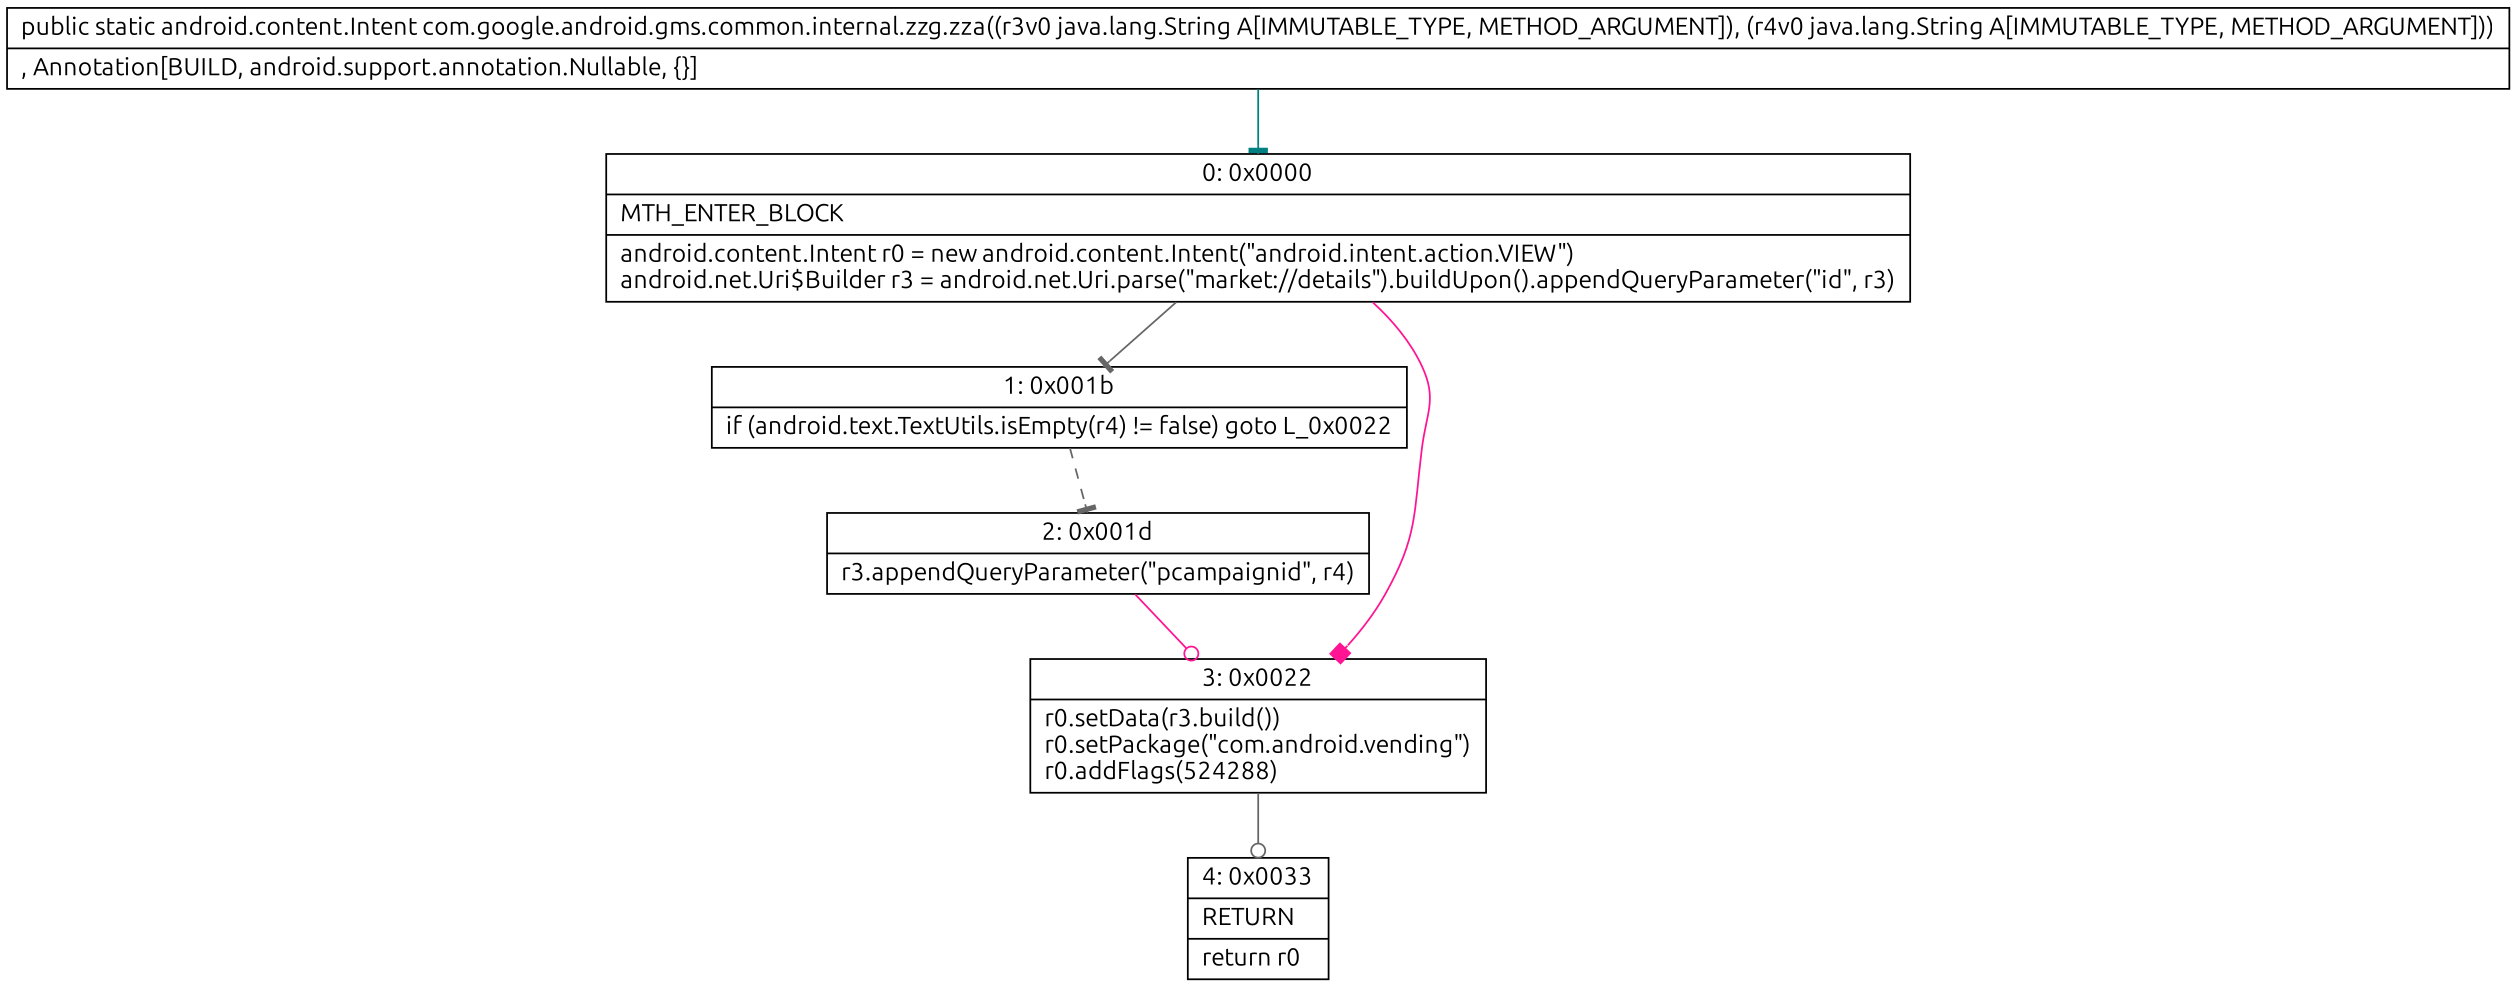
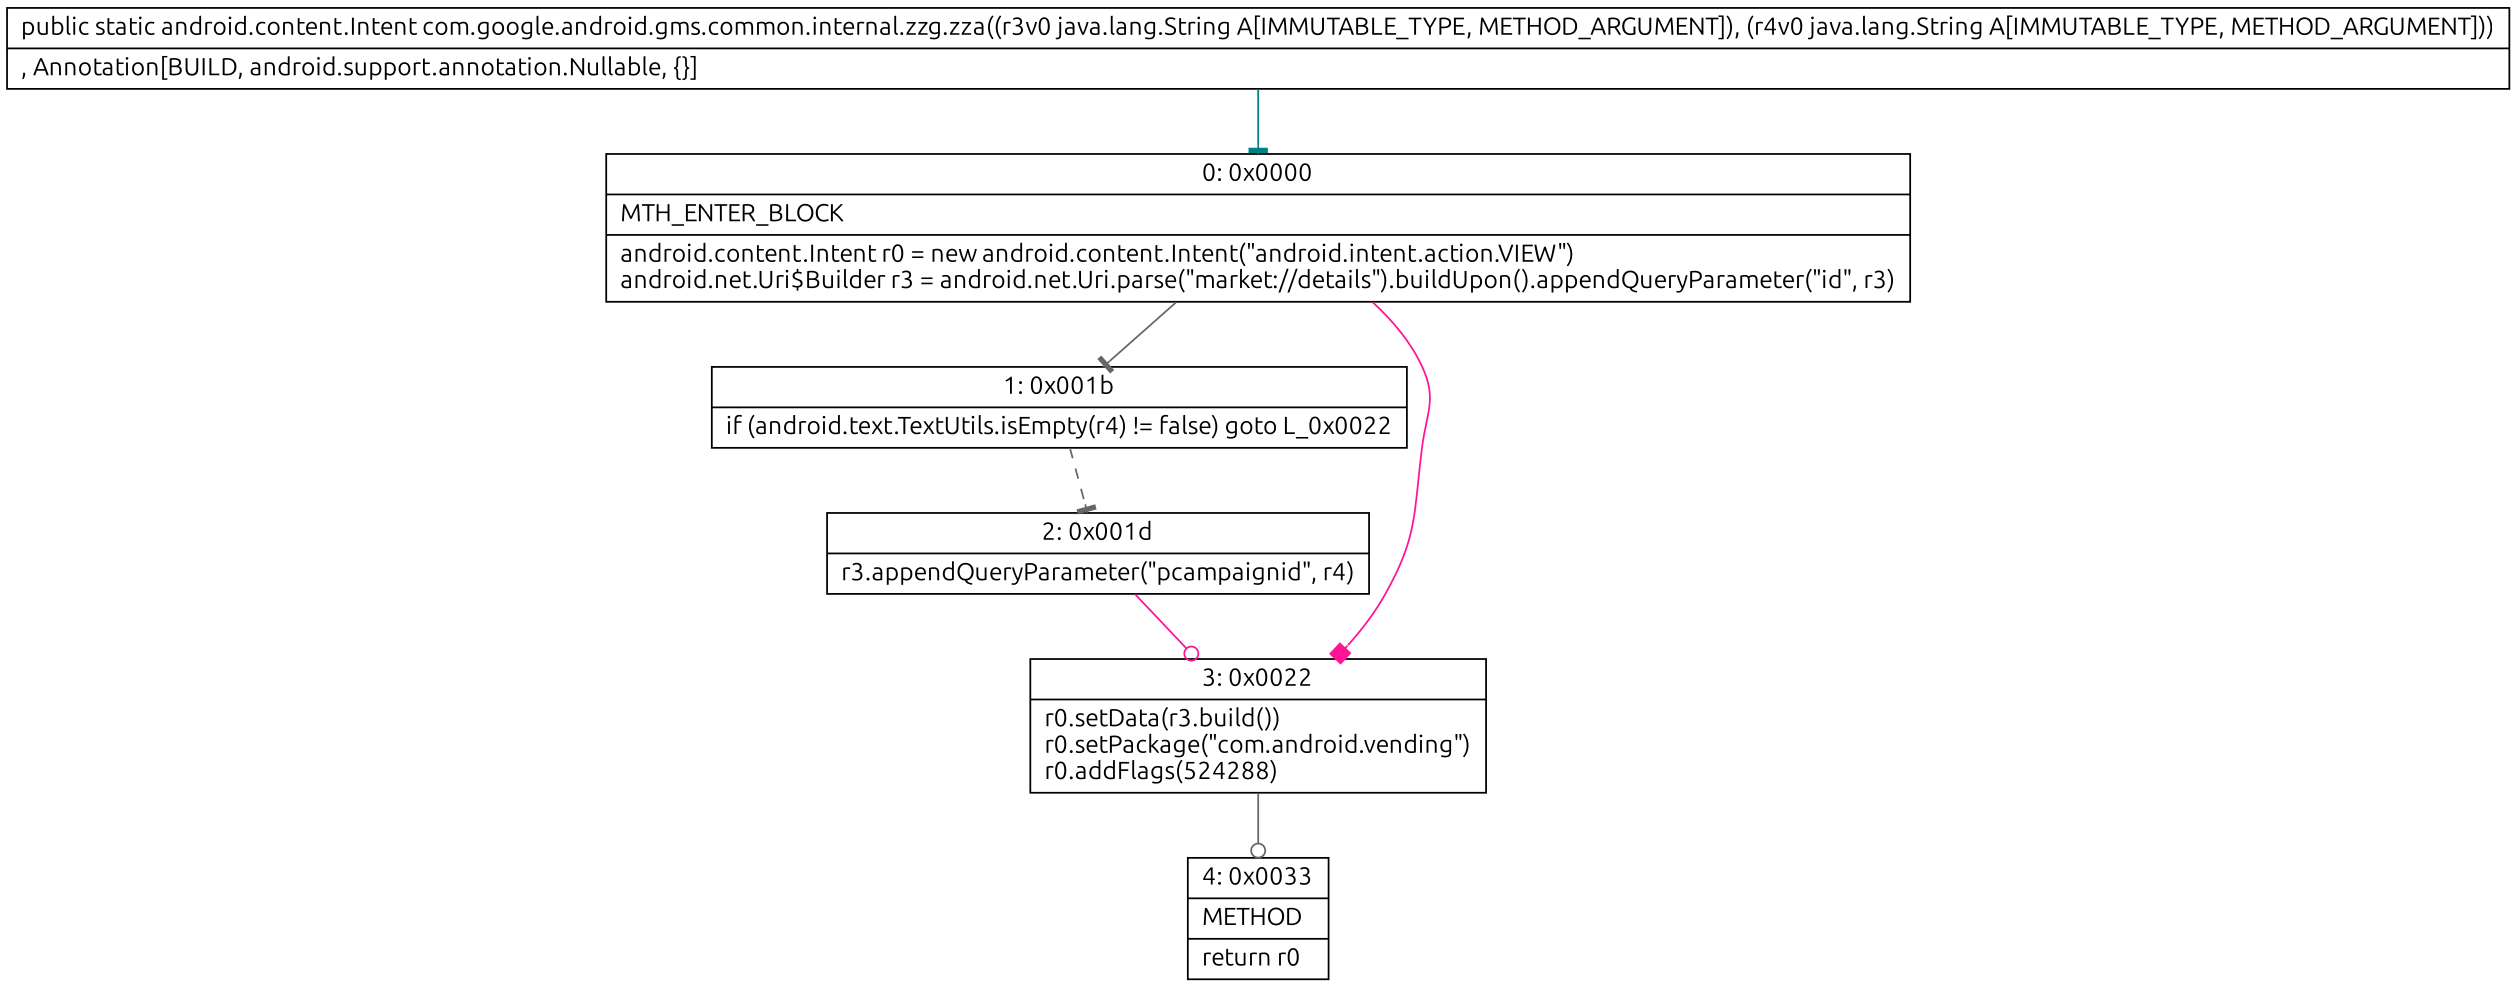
  digraph {
    fontname=Ubuntu
    node [fontname=Ubuntu shape=record]
    edge [arrowhead=tee color=gray40 fontname=Ubuntu]
    n1 [label="{0\:\ 0x0000|MTH_ENTER_BLOCK\l|android.content.Intent r0 = new android.content.Intent(\"android.intent.action.VIEW\")\landroid.net.Uri$Builder r3 = android.net.Uri.parse(\"market:\/\/details\").buildUpon().appendQueryParameter(\"id\", r3)\l}"]
    n2 [label="{1\:\ 0x001b|if (android.text.TextUtils.isEmpty(r4) != false) goto L_0x0022\l}"]
    n3 [label="{3\:\ 0x0022|r0.setData(r3.build())\lr0.setPackage(\"com.android.vending\")\lr0.addFlags(524288)\l}"]
    n4 [label="{2\:\ 0x001d|r3.appendQueryParameter(\"pcampaignid\", r4)\l}"]
-   n5 [label="{4\:\ 0x0033|RETURN\l|return r0\l}"]
+   n5 [label="{4\:\ 0x0033|METHOD\l|return r0\l}"]
    n6 [label="{public static android.content.Intent com.google.android.gms.common.internal.zzg.zza((r3v0 java.lang.String A[IMMUTABLE_TYPE, METHOD_ARGUMENT]), (r4v0 java.lang.String A[IMMUTABLE_TYPE, METHOD_ARGUMENT]))  | , Annotation[BUILD, android.support.annotation.Nullable, \{\}]\l}"]
    n1 -> n2
    n1 -> n3 [arrowhead=box color=deeppink]
    n2 -> n4 [style=dashed]
    n3 -> n5 [arrowhead=odot]
    n4 -> n3 [arrowhead=odot color=deeppink]
    n6 -> n1 [color=teal]
  }
